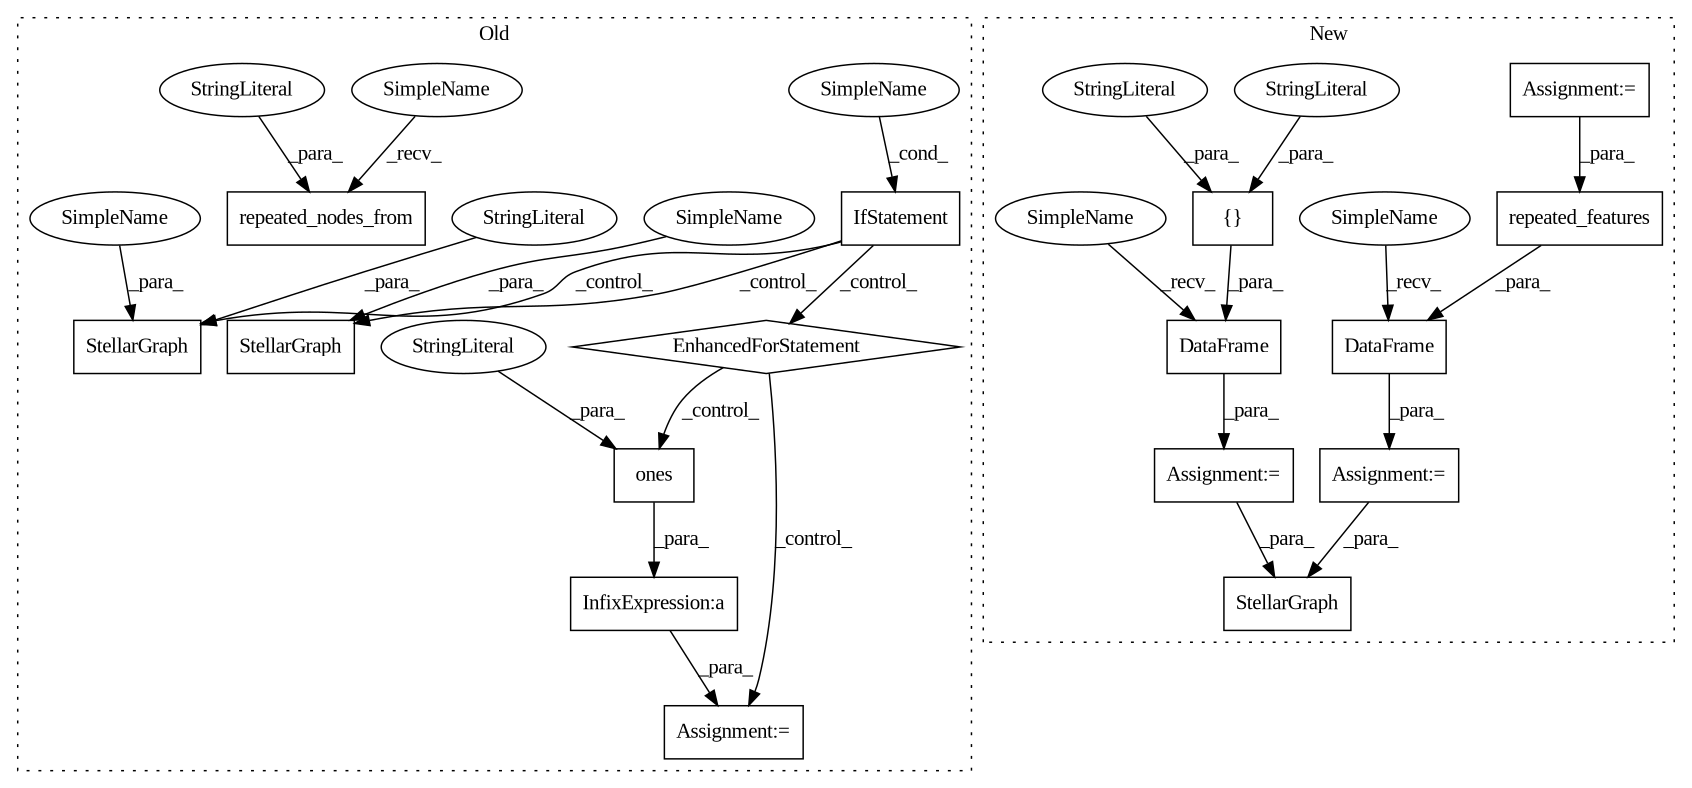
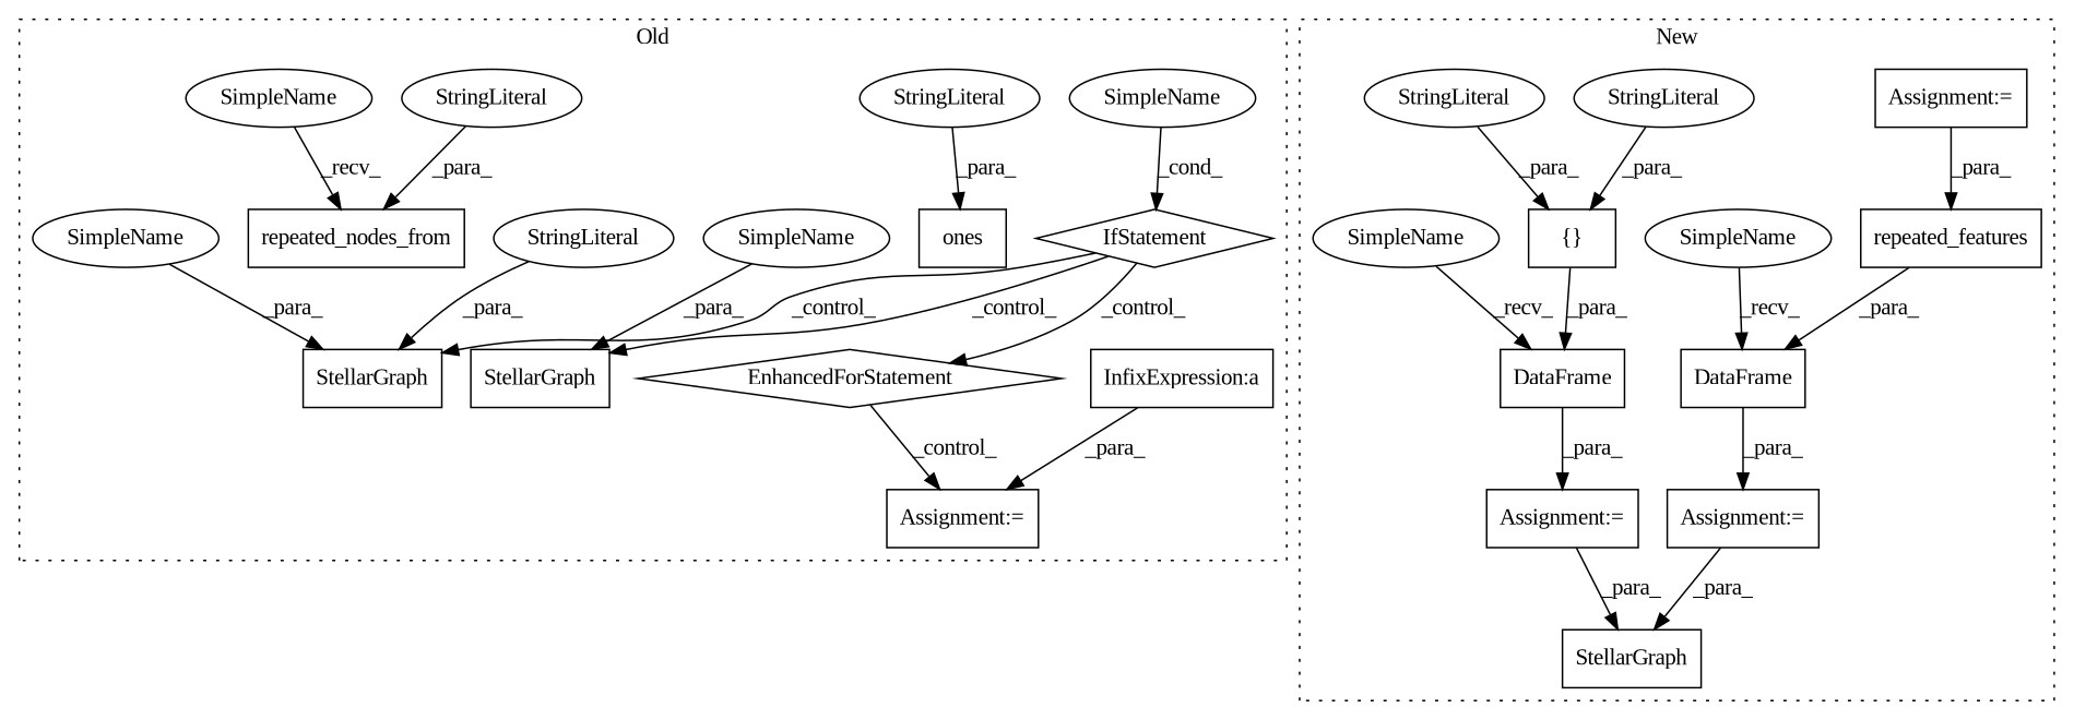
  digraph {
    fontname="Liberation Serif"
    node [a=32 fontname="Liberation Serif" l=1 shape=box]
    edge [fontname="Liberation Serif"]
-   n1 [a=25 l="4,2" label=IfStatement s="2389,2421"]
+   n1 [a=25 l="4,2" label=IfStatement s="2389,2421" shape=diamond]
    n2 [a=70 l="69,2" label=EnhancedForStatement s="2431,2525" shape=diamond]
    n3 [l="5,1" label=ones s="2604,2639"]
    n4 [a=27 l=3 label="InfixExpression:a" s=2595]
    n5 [a=42 label=SimpleName shape=ellipse l=""]
    n6 [a=45 l=5 label=StringLiteral s=2634 shape=ellipse]
    n7 [a=7 label="Assignment:=" s=2580]
    n8 [l="13,1" label=StellarGraph s="2659,2683"]
    n9 [l="13,1" label=StellarGraph s="2708,2722"]
    n10 [a=45 l=9 label=StringLiteral s=2674 shape=ellipse]
    n11 [l="15,1" label=repeated_nodes_from s="2206,2238"]
    n12 [a=45 l=4 label=StringLiteral s=2234 shape=ellipse]
    n13 [a=42 label=SimpleName s=2672 shape=ellipse]
    n14 [a=42 label=SimpleName s=2204 shape=ellipse]
    n15 [a=42 label=SimpleName s=2721 shape=ellipse]
    n16 [l="18,1" label=repeated_features s="2420,2482"]
    n17 [l="13,1" label=StellarGraph s="2746,2770"]
    n18 [a=4 l="1,1" label="{}" s="2694,2712"]
    n19 [l="10,1" label=DataFrame s="2410,2496"]
    n20 [a=45 l=8 label=StringLiteral s=2695 shape=ellipse]
    n21 [a=45 l=8 label=StringLiteral s=2704 shape=ellipse]
    n22 [a=7 label="Assignment:=" s=2149]
    n23 [a=7 label="Assignment:=" s=2509]
    n24 [a=7 label="Assignment:=" s=2290]
    n25 [l="10,1" label=DataFrame s="2639,2726"]
    n26 [a=42 l=6 label=SimpleName s=2403 shape=ellipse]
    n27 [a=42 l=6 label=SimpleName s=2632 shape=ellipse]
    subgraph cluster_1 {
      label=Old
      style=dotted
      n1
      n2
      n3
      n4
      n5
      n6
      n7
      n8
      n9
      n10
      n11
      n12
      n13
      n14
      n15
    }
    subgraph cluster_2 {
      label=New
      style=dotted
      n16
      n17
      n18
      n19
      n20
      n21
      n22
      n23
      n24
      n25
      n26
      n27
    }
    n1 -> n2 [label=_control_]
    n1 -> n8 [label=_control_]
    n1 -> n9 [label=_control_]
-   n2 -> n3 [label=_control_]
    n2 -> n7 [label=_control_]
-   n3 -> n4 [label=_para_]
    n4 -> n7 [label=_para_]
    n5 -> n1 [label=_cond_]
    n6 -> n3 [label=_para_]
    n10 -> n8 [label=_para_]
    n12 -> n11 [label=_para_]
    n13 -> n8 [label=_para_]
    n14 -> n11 [label=_recv_]
    n15 -> n9 [label=_para_]
    n16 -> n19 [label=_para_]
    n18 -> n25 [label=_para_]
    n19 -> n24 [label=_para_]
    n20 -> n18 [label=_para_]
    n21 -> n18 [label=_para_]
    n22 -> n16 [label=_para_]
    n23 -> n17 [label=_para_]
    n24 -> n17 [label=_para_]
    n25 -> n23 [label=_para_]
    n26 -> n19 [label=_recv_]
    n27 -> n25 [label=_recv_]
  }
